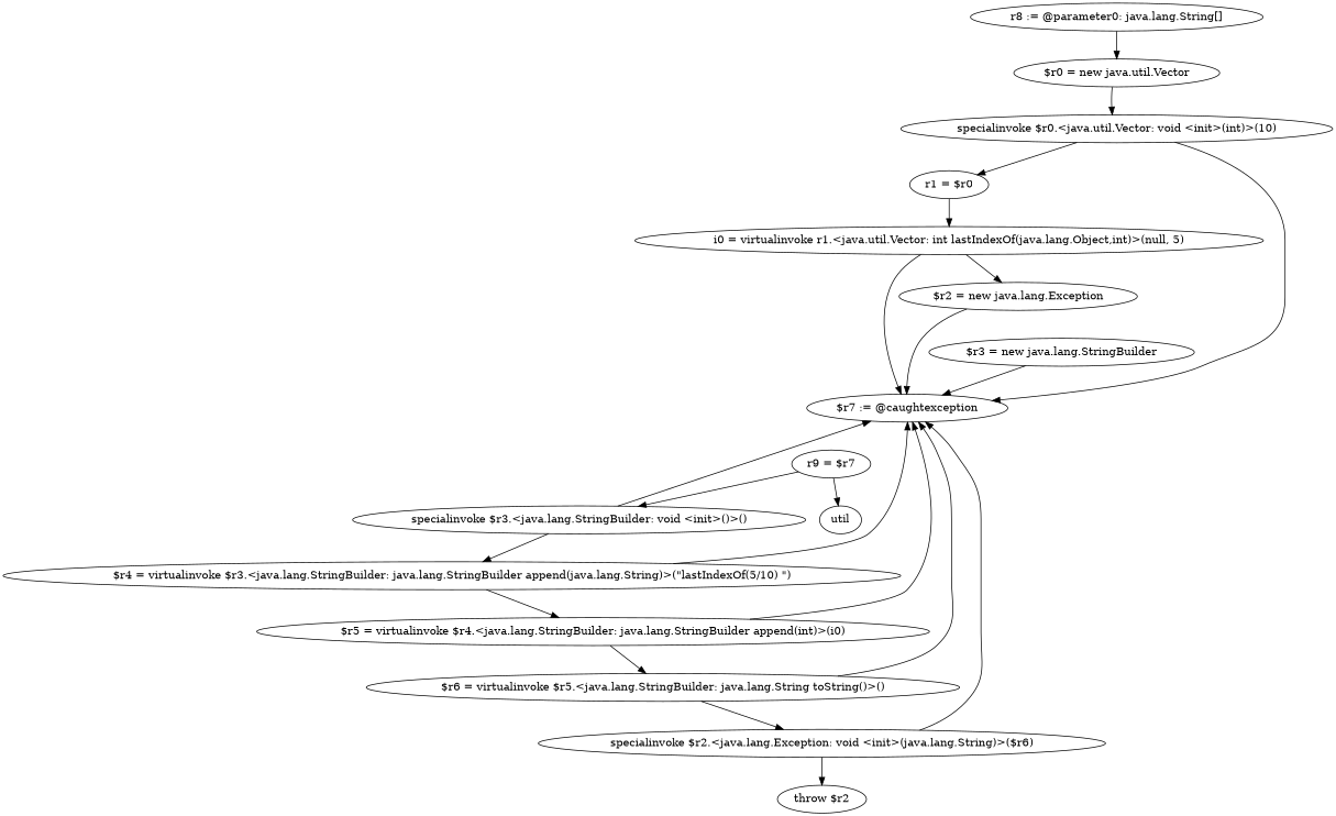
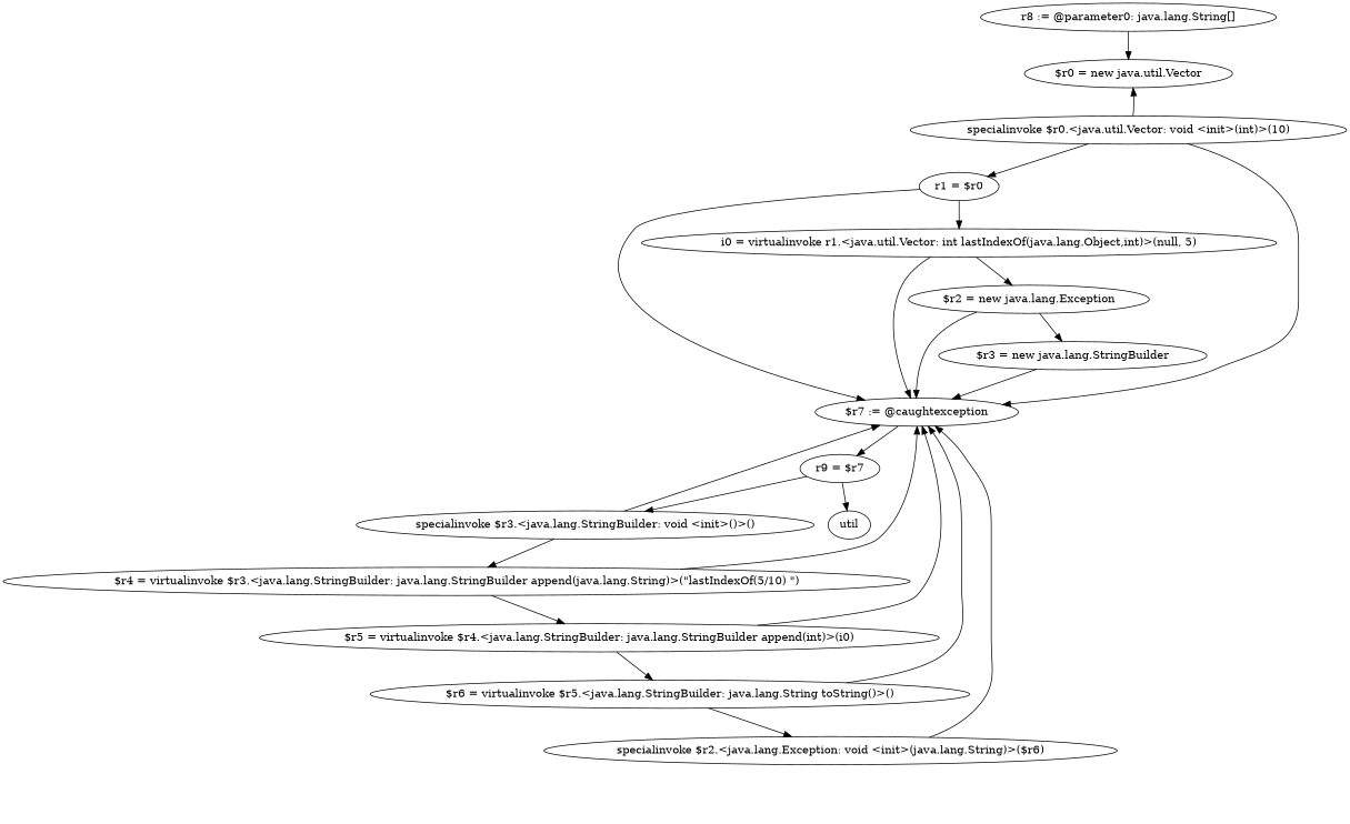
  digraph {
    "r8 := @parameter0: java.lang.String[]"
    "$r0 = new java.util.Vector"
    "specialinvoke $r0.<java.util.Vector: void <init>(int)>(10)"
    "r1 = $r0"
    "$r7 := @caughtexception"
    "i0 = virtualinvoke r1.<java.util.Vector: int lastIndexOf(java.lang.Object,int)>(null, 5)"
    "$r2 = new java.lang.Exception"
    "r9 = $r7"
    "$r3 = new java.lang.StringBuilder"
    "specialinvoke $r3.<java.lang.StringBuilder: void <init>()>()"
    "$r4 = virtualinvoke $r3.<java.lang.StringBuilder: java.lang.StringBuilder append(java.lang.String)>(\"lastIndexOf(5/10) \")"
    "$r5 = virtualinvoke $r4.<java.lang.StringBuilder: java.lang.StringBuilder append(int)>(i0)"
    "$r6 = virtualinvoke $r5.<java.lang.StringBuilder: java.lang.String toString()>()"
    "specialinvoke $r2.<java.lang.Exception: void <init>(java.lang.String)>($r6)"
-   "throw $r2"
    n16 [label=util]
    "r8 := @parameter0: java.lang.String[]" -> "$r0 = new java.util.Vector"
-   "$r0 = new java.util.Vector" -> "specialinvoke $r0.<java.util.Vector: void <init>(int)>(10)"
+   "specialinvoke $r0.<java.util.Vector: void <init>(int)>(10)" -> "$r0 = new java.util.Vector"
    "specialinvoke $r0.<java.util.Vector: void <init>(int)>(10)" -> "r1 = $r0"
    "specialinvoke $r0.<java.util.Vector: void <init>(int)>(10)" -> "$r7 := @caughtexception"
+   "r1 = $r0" -> "$r7 := @caughtexception"
    "r1 = $r0" -> "i0 = virtualinvoke r1.<java.util.Vector: int lastIndexOf(java.lang.Object,int)>(null, 5)"
+   "$r7 := @caughtexception" -> "r9 = $r7"
    "i0 = virtualinvoke r1.<java.util.Vector: int lastIndexOf(java.lang.Object,int)>(null, 5)" -> "$r7 := @caughtexception"
    "i0 = virtualinvoke r1.<java.util.Vector: int lastIndexOf(java.lang.Object,int)>(null, 5)" -> "$r2 = new java.lang.Exception"
    "$r2 = new java.lang.Exception" -> "$r7 := @caughtexception"
+   "$r2 = new java.lang.Exception" -> "$r3 = new java.lang.StringBuilder"
    "r9 = $r7" -> "specialinvoke $r3.<java.lang.StringBuilder: void <init>()>()"
    "r9 = $r7" -> n16
    "$r3 = new java.lang.StringBuilder" -> "$r7 := @caughtexception"
    "specialinvoke $r3.<java.lang.StringBuilder: void <init>()>()" -> "$r7 := @caughtexception"
    "specialinvoke $r3.<java.lang.StringBuilder: void <init>()>()" -> "$r4 = virtualinvoke $r3.<java.lang.StringBuilder: java.lang.StringBuilder append(java.lang.String)>(\"lastIndexOf(5/10) \")"
    "$r4 = virtualinvoke $r3.<java.lang.StringBuilder: java.lang.StringBuilder append(java.lang.String)>(\"lastIndexOf(5/10) \")" -> "$r7 := @caughtexception"
    "$r4 = virtualinvoke $r3.<java.lang.StringBuilder: java.lang.StringBuilder append(java.lang.String)>(\"lastIndexOf(5/10) \")" -> "$r5 = virtualinvoke $r4.<java.lang.StringBuilder: java.lang.StringBuilder append(int)>(i0)"
    "$r5 = virtualinvoke $r4.<java.lang.StringBuilder: java.lang.StringBuilder append(int)>(i0)" -> "$r7 := @caughtexception"
    "$r5 = virtualinvoke $r4.<java.lang.StringBuilder: java.lang.StringBuilder append(int)>(i0)" -> "$r6 = virtualinvoke $r5.<java.lang.StringBuilder: java.lang.String toString()>()"
    "$r6 = virtualinvoke $r5.<java.lang.StringBuilder: java.lang.String toString()>()" -> "$r7 := @caughtexception"
    "$r6 = virtualinvoke $r5.<java.lang.StringBuilder: java.lang.String toString()>()" -> "specialinvoke $r2.<java.lang.Exception: void <init>(java.lang.String)>($r6)"
    "specialinvoke $r2.<java.lang.Exception: void <init>(java.lang.String)>($r6)" -> "$r7 := @caughtexception"
-   "specialinvoke $r2.<java.lang.Exception: void <init>(java.lang.String)>($r6)" -> "throw $r2"
  }
